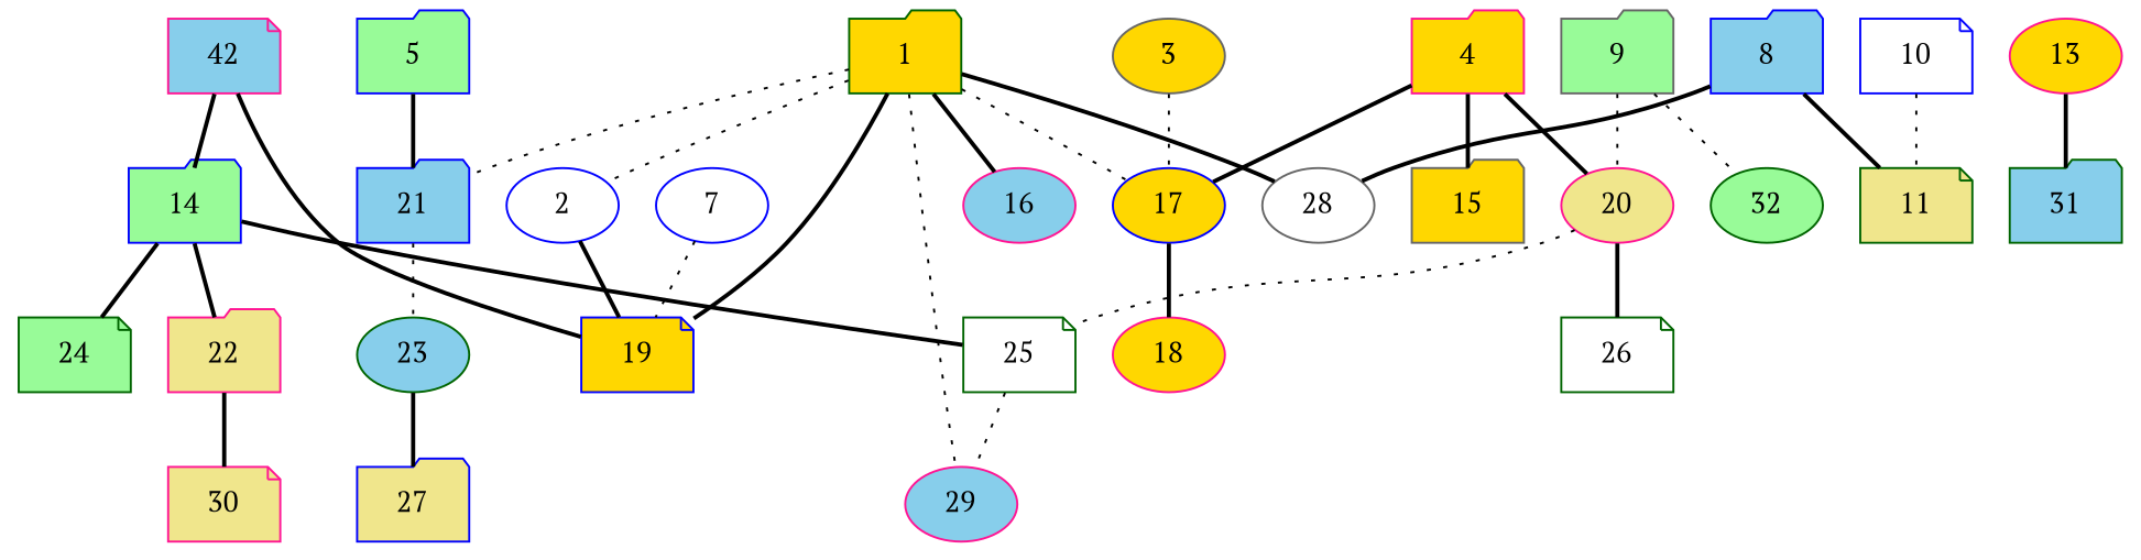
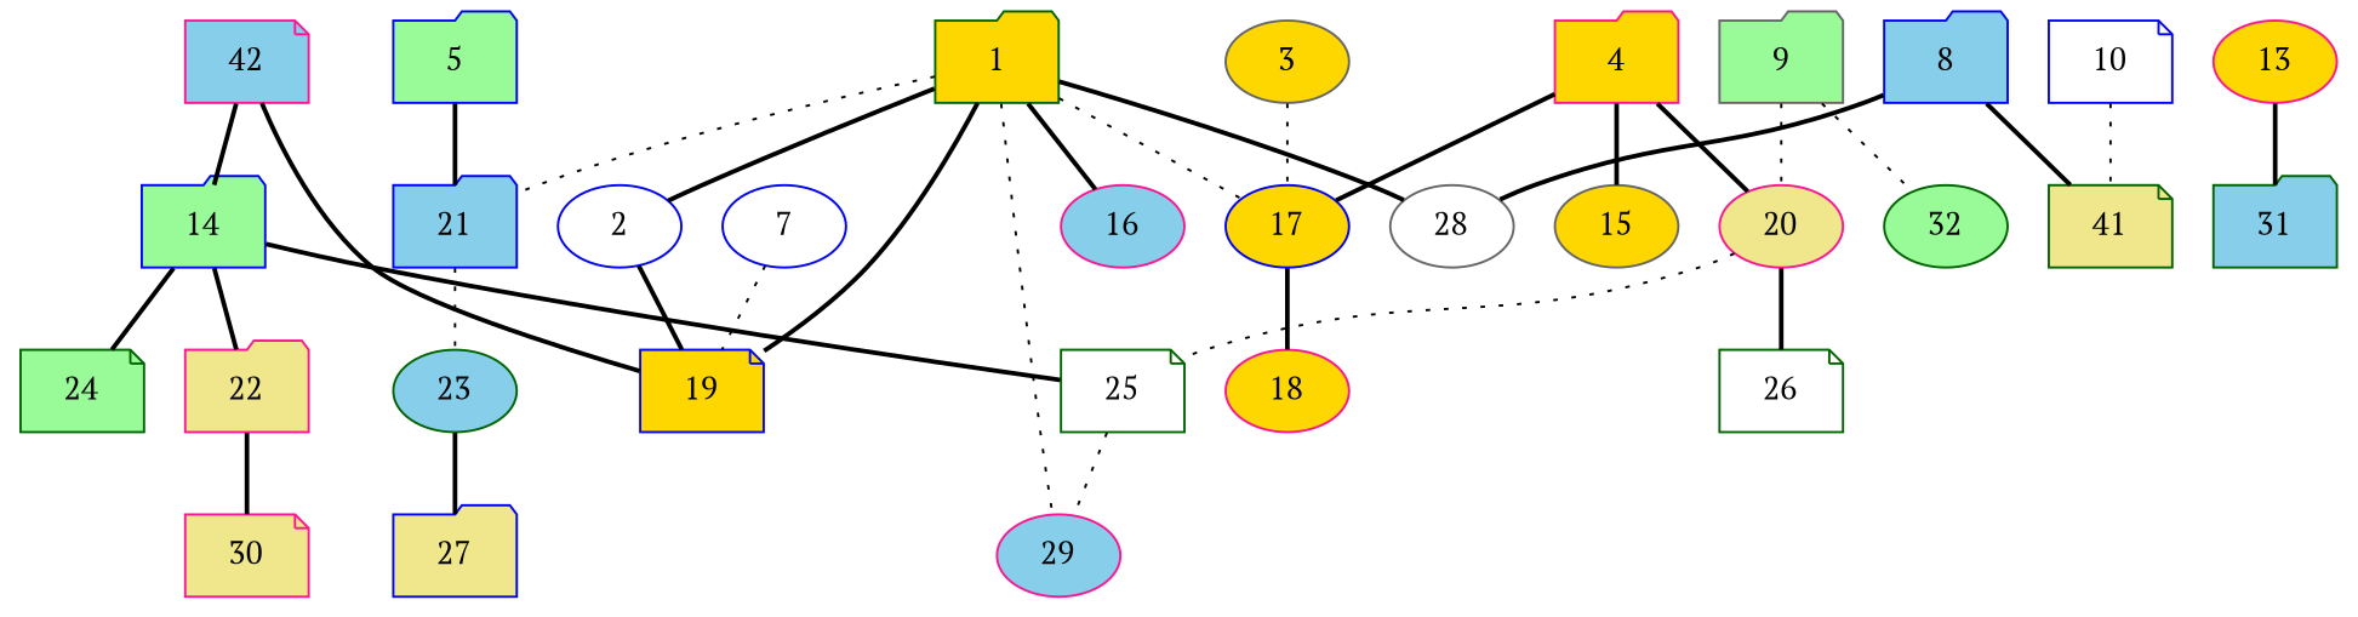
  graph {
    fontname="PT Serif"
    node [color=blue fillcolor=gold fontname="PT Serif" shape=ellipse style=filled]
    edge [fontname="PT Serif" style=bold weight=1.0]
    1 [color=darkgreen shape=folder]
    2 [fillcolor=white]
    16 [color=deeppink fillcolor=skyblue]
    17
    19 [shape=note]
    21 [fillcolor=skyblue shape=folder]
    28 [color=gray40 fillcolor=white]
    29 [color=deeppink fillcolor=skyblue]
    18 [color=deeppink]
    23 [color=darkgreen fillcolor=skyblue]
    3 [color=gray40]
    4 [color=deeppink shape=folder]
-   15 [color=gray40 shape=folder]
+   15 [color=gray40]
    20 [color=deeppink fillcolor=khaki]
    25 [color=darkgreen fillcolor=white shape=note]
    26 [color=darkgreen fillcolor=white shape=note]
    5 [fillcolor=palegreen shape=folder]
    13 [color=deeppink]
    31 [color=darkgreen fillcolor=skyblue shape=folder]
    7 [fillcolor=white]
    8 [fillcolor=skyblue shape=folder]
-   11 [color=darkgreen fillcolor=khaki shape=note]
+   11 [color=darkgreen fillcolor=khaki shape=note label=41]
    9 [color=gray40 fillcolor=palegreen shape=folder]
    32 [color=darkgreen fillcolor=palegreen]
    10 [fillcolor=white shape=note]
    n26 [color=deeppink fillcolor=skyblue label=42 shape=note]
    14 [fillcolor=palegreen shape=folder]
    22 [color=deeppink fillcolor=khaki shape=folder]
    24 [color=darkgreen fillcolor=palegreen shape=note]
    30 [color=deeppink fillcolor=khaki shape=note]
    27 [fillcolor=khaki shape=folder]
-   1 -- 2 [style=dotted]
+   1 -- 2
    1 -- 16
    1 -- 17 [style=dotted]
    1 -- 19
    1 -- 21 [style=dotted]
    1 -- 28
    1 -- 29 [style=dotted]
    2 -- 19
    17 -- 18
    21 -- 23 [style=dotted]
    23 -- 27
    3 -- 17 [style=dotted]
    4 -- 17
    4 -- 15
    4 -- 20
    20 -- 25 [style=dotted]
    20 -- 26
    25 -- 29 [style=dotted]
    5 -- 21
    13 -- 31
    7 -- 19 [style=dotted]
    8 -- 28
    8 -- 11
    9 -- 20 [style=dotted]
    9 -- 32 [style=dotted]
    10 -- 11 [style=dotted]
    n26 -- 19
    n26 -- 14
    14 -- 25
    14 -- 22
    14 -- 24
    22 -- 30
  }
